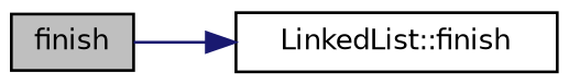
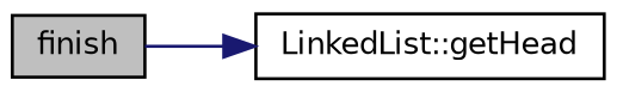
  digraph {
    rankdir=LR
    node [color=black fontname=Helvetica fontsize=10 shape=record style=filled]
    n1 [fillcolor=grey75 fontcolor=black height=0.2 label=finish width=0.4]
-   n2 [fillcolor=white height=0.2 label="LinkedList::finish" width=0.4]
+   n2 [fillcolor=white height=0.2 label="LinkedList::getHead" width=0.4]
    n1 -> n2 [color=midnightblue fontname=Helvetica fontsize=10 labelfontname=Helvetica labelfontsize=10 style=solid]
  }
